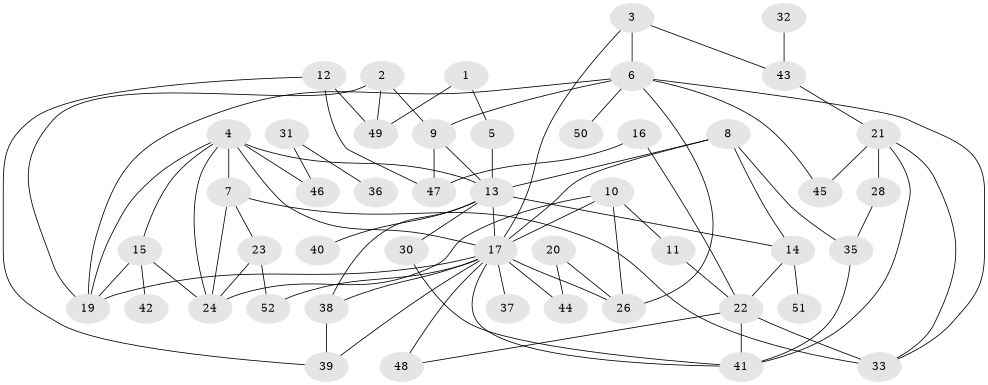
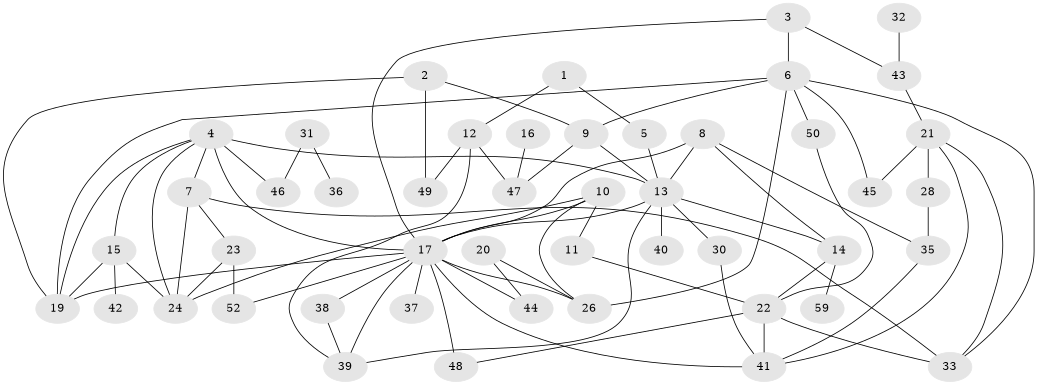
  graph {
    node [color=gray90 style=filled]
    edge [weight=1.0]
    1
    5
    12
    13
    49
    47
    39
    2
    9
    19
    3
    6
    17
    43
    26
    33
    45
    50
    14
    30
    38
    40
    37
    41
    44
    48
    52
    21
    4
    7
    15
    24
    46
    23
    42
    28
    8
    35
    22
-   51
+   51 [label=59]
    10
    11
    16
    20
    31
    36
    32
    1 -- 5
-   1 -- 49
+   1 -- 12
    5 -- 13
    12 -- 49
    12 -- 47
    12 -- 39
    13 -- 17
    13 -- 14
    13 -- 30
-   13 -- 38
+   13 -- 39
    13 -- 40
    2 -- 49
    2 -- 9
    2 -- 19
    9 -- 13
    9 -- 47
    3 -- 6
    3 -- 17
    3 -- 43
    6 -- 9
    6 -- 19
    6 -- 26
    6 -- 33
    6 -- 45
    6 -- 50
    17 -- 39
    17 -- 19
    17 -- 26
    17 -- 38
    17 -- 37
    17 -- 41
    17 -- 44
    17 -- 48 [weight=2.0]
    17 -- 52
    43 -- 21
    14 -- 22
    14 -- 51
    30 -- 41
    38 -- 39
    21 -- 33
    21 -- 45
    21 -- 41
    21 -- 28
    4 -- 13 [weight=2.0]
    4 -- 19
    4 -- 17 [weight=2.0]
    4 -- 7 [weight=2.0]
    4 -- 15
    4 -- 24
    4 -- 46
    7 -- 33
    7 -- 24
    7 -- 23
    15 -- 19
    15 -- 24
    15 -- 42
    23 -- 52
    23 -- 24
    28 -- 35
    8 -- 13
    8 -- 17 [weight=2.0]
    8 -- 14
    8 -- 35
    35 -- 41
    22 -- 33
    22 -- 41
    22 -- 48
    10 -- 17
    10 -- 26
    10 -- 24
    10 -- 11
    11 -- 22
    16 -- 47
-   16 -- 22
+   50 -- 22
    20 -- 26
    20 -- 44
    31 -- 46
    31 -- 36
    32 -- 43
  }
